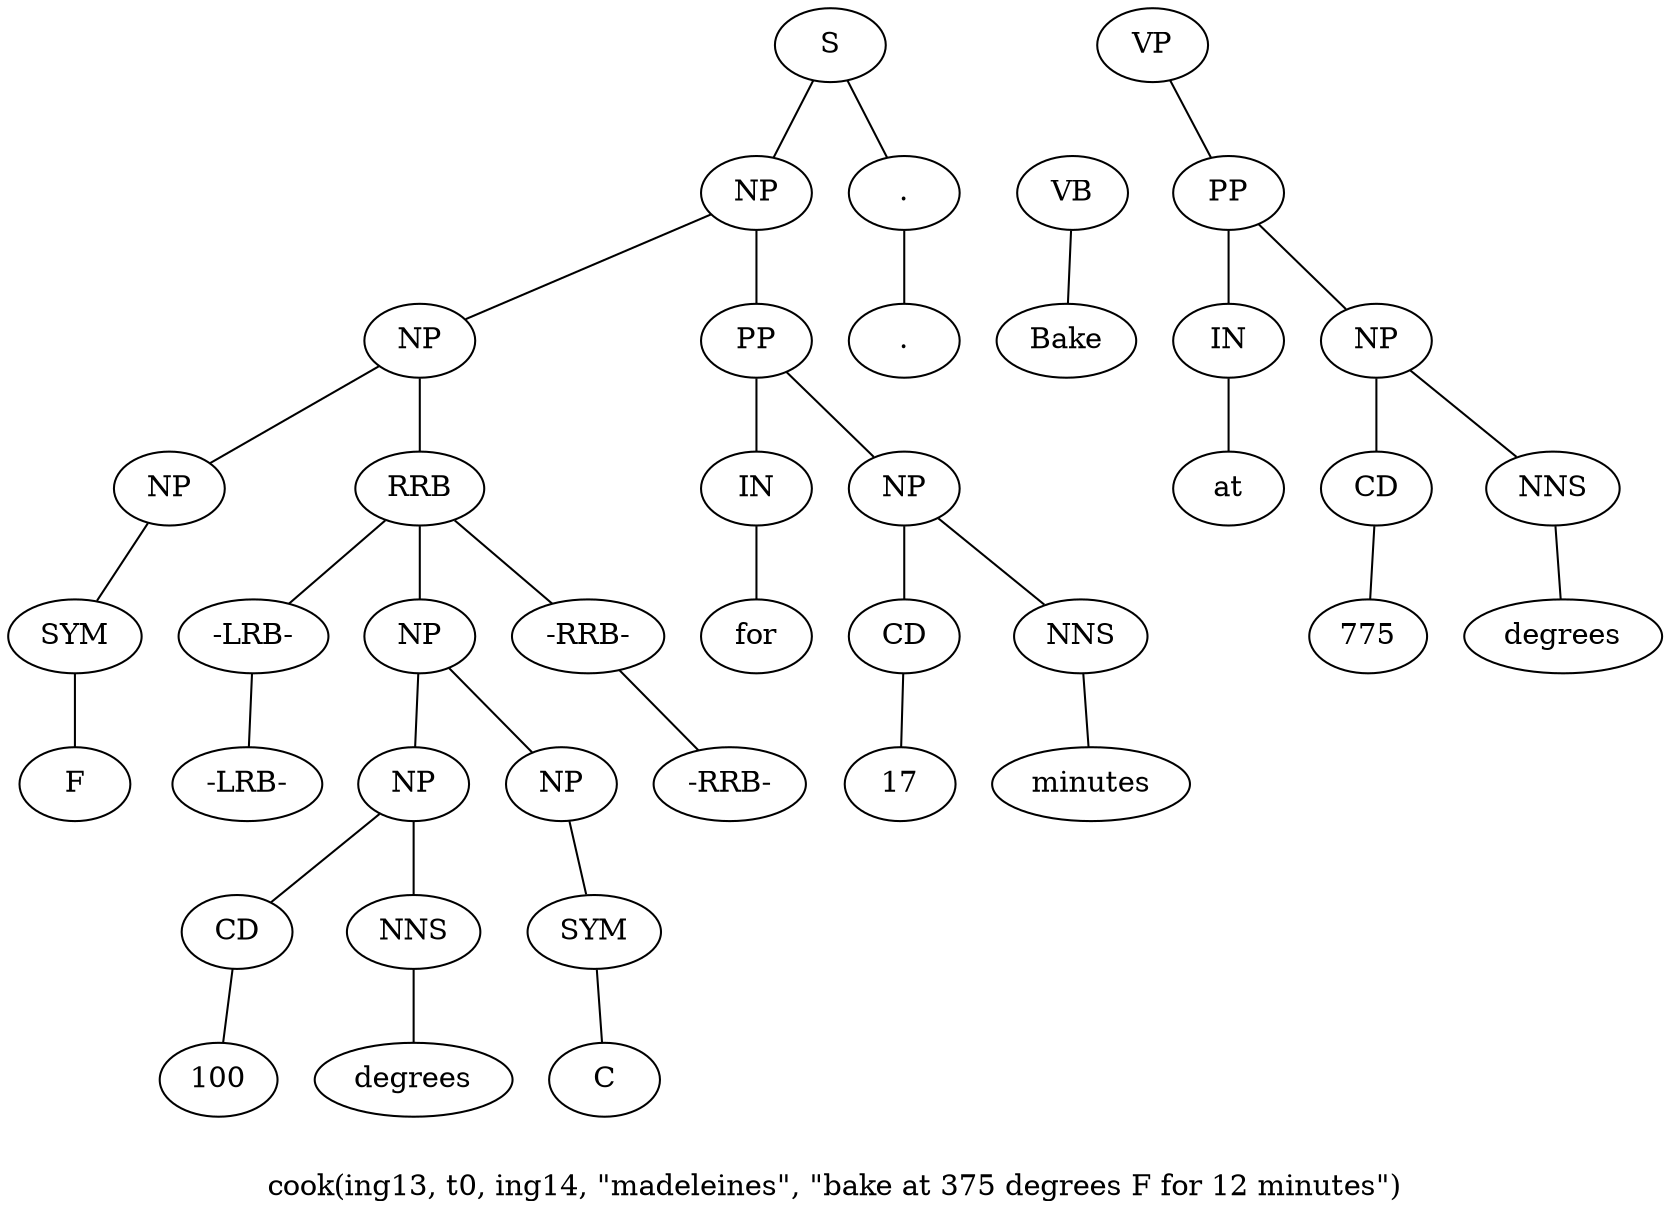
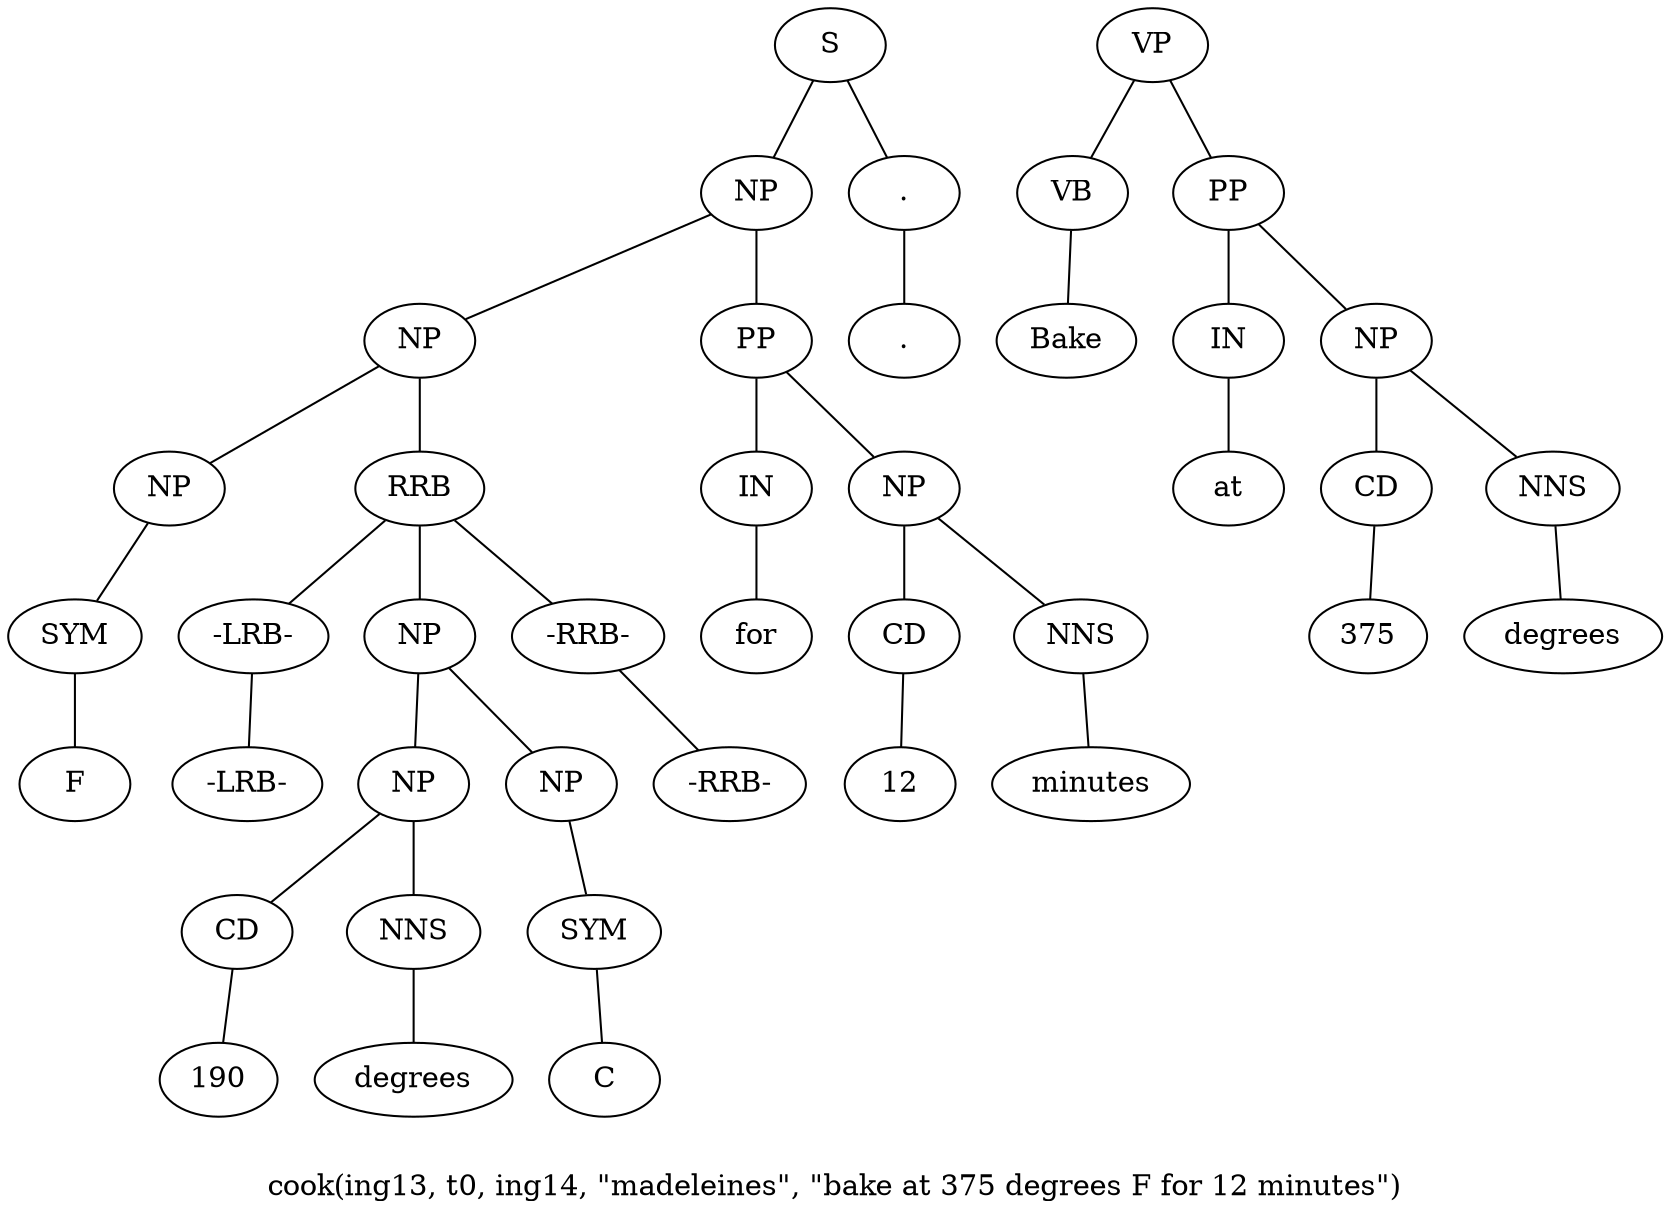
  graph {
    label="cook(ing13, t0, ing14, \"madeleines\", \"bake at 375 degrees F for 12 minutes\")"
    n1 [label=S]
    n2 [label=NP]
    n3 [label="."]
    n4 [label=VP]
    n5 [label=VB]
    n6 [label=PP]
    n7 [label=NP]
    n8 [label=PP]
    n9 [label="."]
    n10 [label=Bake]
    n11 [label=IN]
    n12 [label=NP]
    n13 [label=at]
    n14 [label=CD]
    n15 [label=NNS]
-   n16 [label=775]
+   n16 [label=375]
    n17 [label=degrees]
    n18 [label=NP]
    n19 [label=RRB]
    n20 [label=IN]
    n21 [label=NP]
    n22 [label=SYM]
    n23 [label="-LRB-"]
    n24 [label=NP]
    n25 [label="-RRB-"]
    n26 [label=F]
    n27 [label="-LRB-"]
    n28 [label=NP]
    n29 [label=NP]
    n30 [label="-RRB-"]
    n31 [label=CD]
    n32 [label=NNS]
    n33 [label=SYM]
-   n34 [label=100]
+   n34 [label=190]
    n35 [label=degrees]
    n36 [label=C]
    n37 [label=for]
    n38 [label=CD]
    n39 [label=NNS]
-   n40 [label=17]
+   n40 [label=12]
    n41 [label=minutes]
    n1 -- n2
    n1 -- n3
    n2 -- n7
    n2 -- n8
    n3 -- n9
+   n4 -- n5
    n4 -- n6
    n5 -- n10
    n6 -- n11
    n6 -- n12
    n7 -- n18
    n7 -- n19
    n8 -- n20
    n8 -- n21
    n11 -- n13
    n12 -- n14
    n12 -- n15
    n14 -- n16
    n15 -- n17
    n18 -- n22
    n19 -- n23
    n19 -- n24
    n19 -- n25
    n20 -- n37
    n21 -- n38
    n21 -- n39
    n22 -- n26
    n23 -- n27
    n24 -- n28
    n24 -- n29
    n25 -- n30
    n28 -- n31
    n28 -- n32
    n29 -- n33
    n31 -- n34
    n32 -- n35
    n33 -- n36
    n38 -- n40
    n39 -- n41
  }
